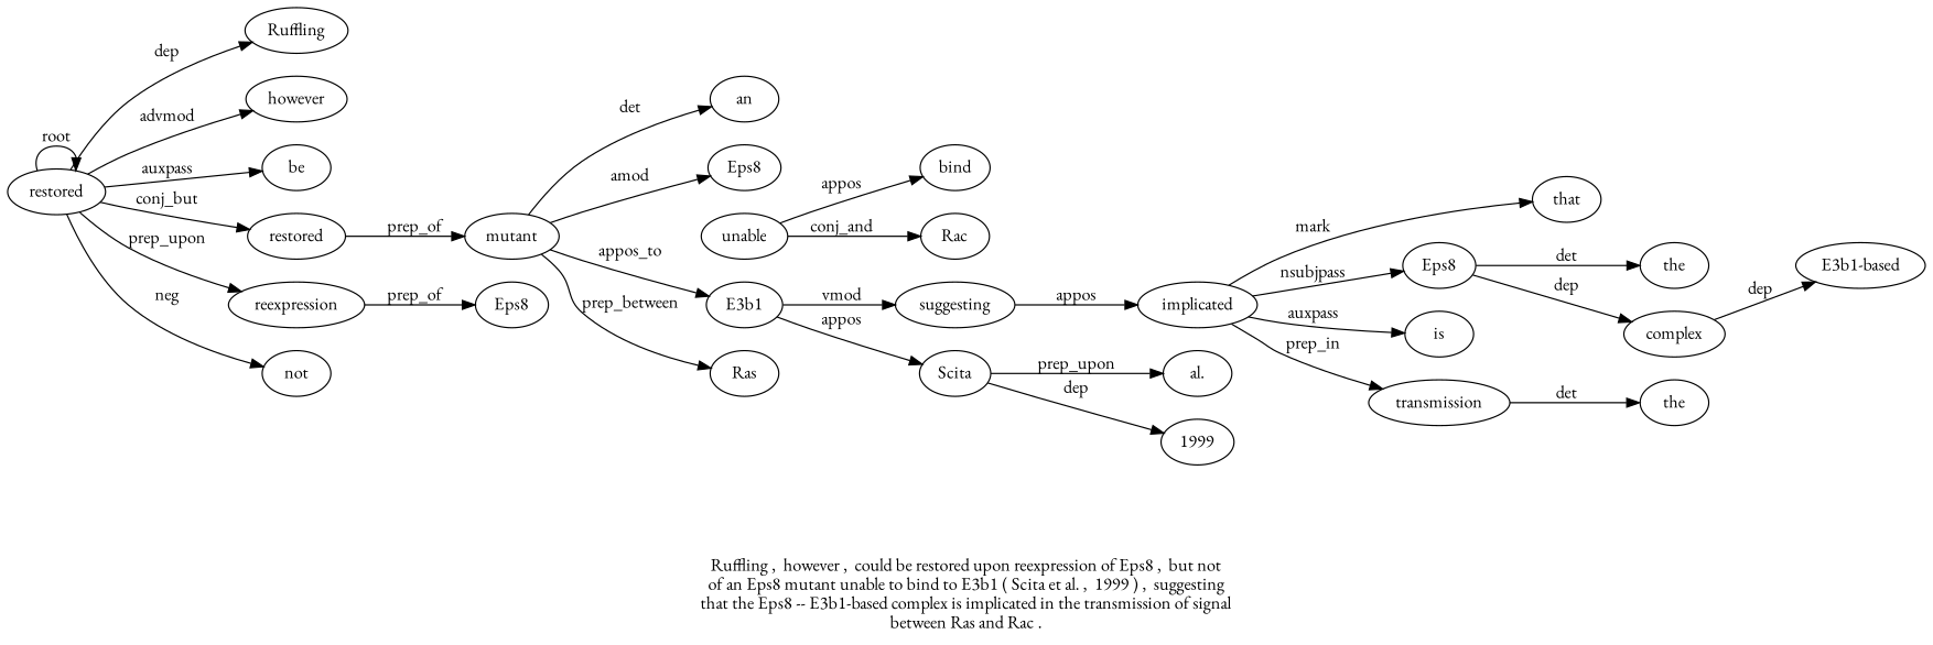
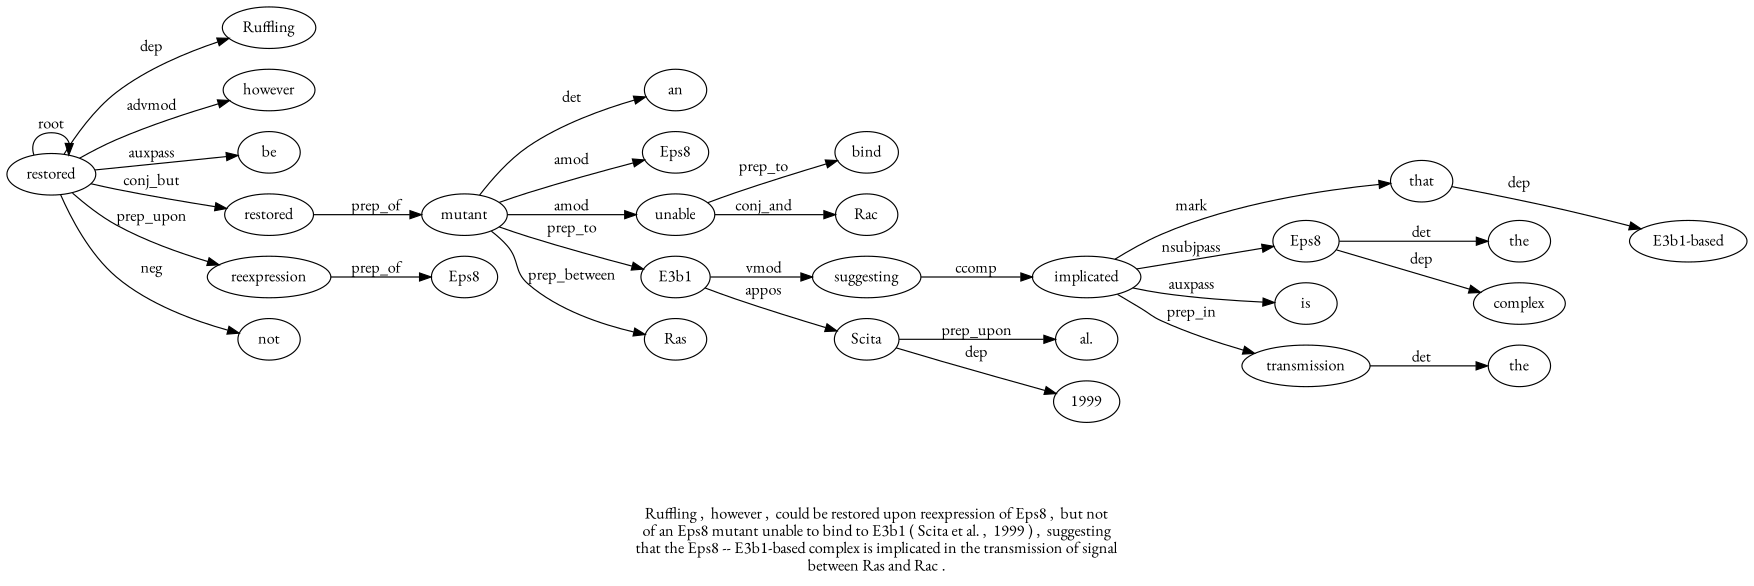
  digraph {
    fontname="EB Garamond"
    label="Ruffling ,  however ,  could be restored upon reexpression of Eps8 ,  but not\nof an Eps8 mutant unable to bind to E3b1 ( Scita et al. ,  1999 ) ,  suggesting\nthat the Eps8 -- E3b1-based complex is implicated in the transmission of signal\nbetween Ras and Rac ."
    rankdir=LR
    node [fillcolor=white fontname="EB Garamond" style=filled]
    edge [fontname="EB Garamond"]
    n1 [label=restored]
    n2 [label=Ruffling]
    n3 [label=however]
    n4 [label=be]
    n5 [label=restored]
    n6 [label=reexpression]
    n7 [label=not]
    n8 [label=mutant]
    n9 [label=Eps8]
    n10 [label=an]
    n11 [label=Eps8]
    n12 [label=unable]
    n13 [label=E3b1]
    n14 [label=Ras]
    n15 [label=bind]
    n16 [label=Rac]
    n17 [label=suggesting]
    n18 [label=Scita]
    n19 [label=implicated]
    n20 [label="al."]
    n21 [label=1999]
    n22 [label=that]
    n23 [label=Eps8]
    n24 [label=is]
    n25 [label=transmission]
    n26 [label=the]
    n27 [label=complex]
    n28 [label=the]
    n29 [label="E3b1-based"]
    n1 -> n1 [label=root]
    n1 -> n2 [label=dep]
    n1 -> n3 [label=advmod]
    n1 -> n4 [label=auxpass]
    n1 -> n5 [label=conj_but]
    n1 -> n6 [label=prep_upon]
    n1 -> n7 [label=neg]
    n5 -> n8 [label=prep_of]
    n6 -> n9 [label=prep_of]
    n8 -> n10 [label=det]
    n8 -> n11 [label=amod]
-   n8 -> n13 [label=appos_to]
+   n8 -> n12 [label=amod]
+   n8 -> n13 [label=prep_to]
    n8 -> n14 [label=prep_between]
-   n12 -> n15 [label=appos]
+   n12 -> n15 [label=prep_to]
    n12 -> n16 [label=conj_and]
    n13 -> n17 [label=vmod]
    n13 -> n18 [label=appos]
-   n17 -> n19 [label=appos]
+   n17 -> n19 [label=ccomp]
    n18 -> n20 [label=prep_upon]
    n18 -> n21 [label=dep]
    n19 -> n22 [label=mark]
    n19 -> n23 [label=nsubjpass]
    n19 -> n24 [label=auxpass]
    n19 -> n25 [label=prep_in]
    n23 -> n26 [label=det]
    n23 -> n27 [label=dep]
    n25 -> n28 [label=det]
-   n27 -> n29 [label=dep]
+   n22 -> n29 [label=dep]
  }
